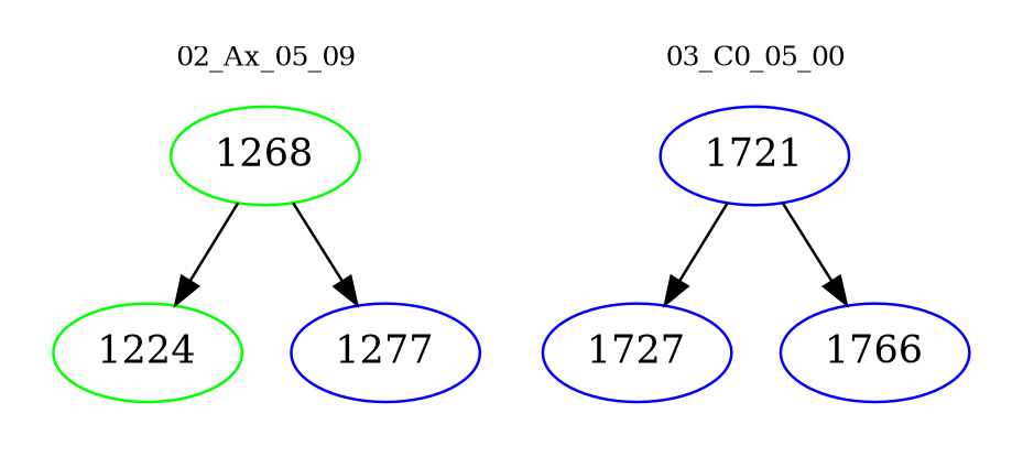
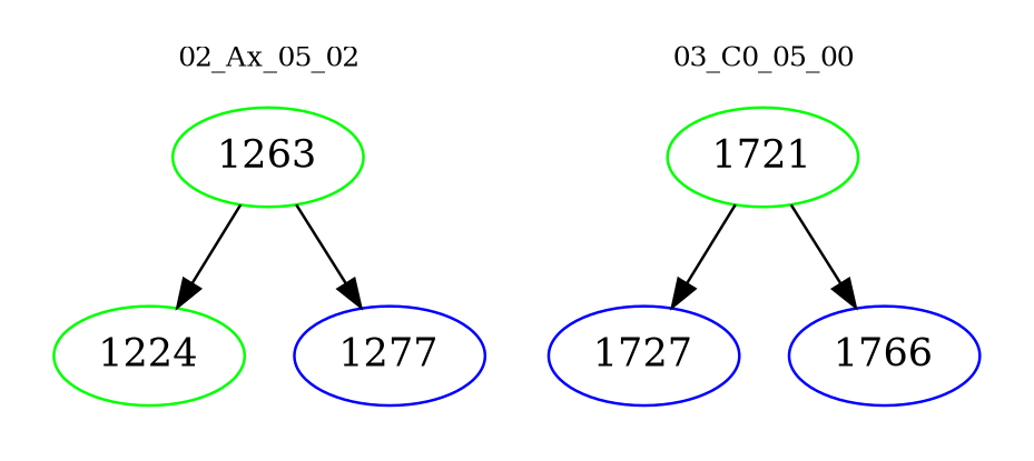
  digraph {
    node [color=green]
    edge [color=black]
-   n1 [label=1268]
+   n1 [label=1263]
    n2 [label=1224]
    n3 [color=blue label=1277]
-   n4 [color=blue label=1721]
+   n4 [label=1721]
    n5 [color=blue label=1727]
    n6 [color=blue label=1766]
    subgraph cluster_1 {
      color=white
      fontsize=10
-     label="02_Ax_05_09"
+     label="02_Ax_05_02"
      n1
      n2
      n3
    }
    subgraph cluster_2 {
      color=white
      fontsize=10
      label="03_C0_05_00"
      n4
      n5
      n6
    }
    n1 -> n2
    n1 -> n3
    n4 -> n5
    n4 -> n6
  }
